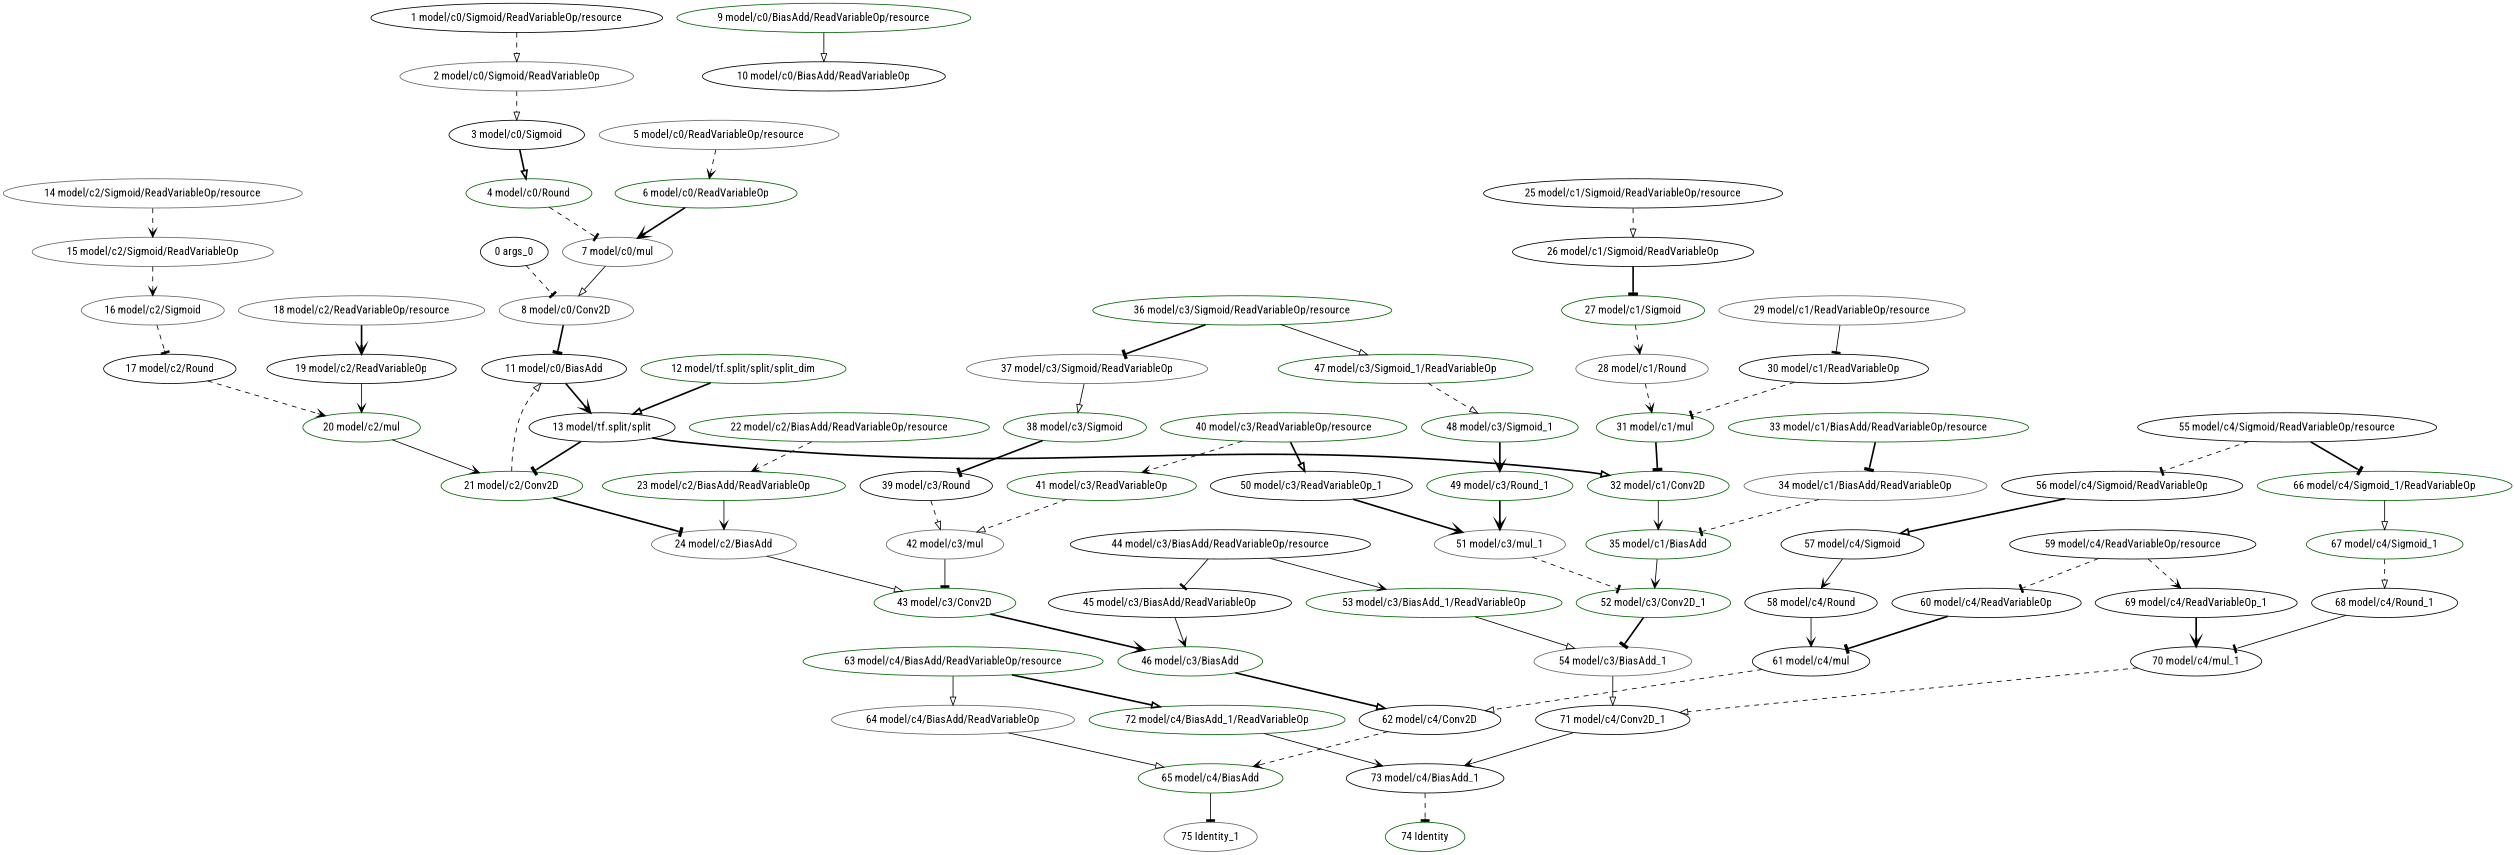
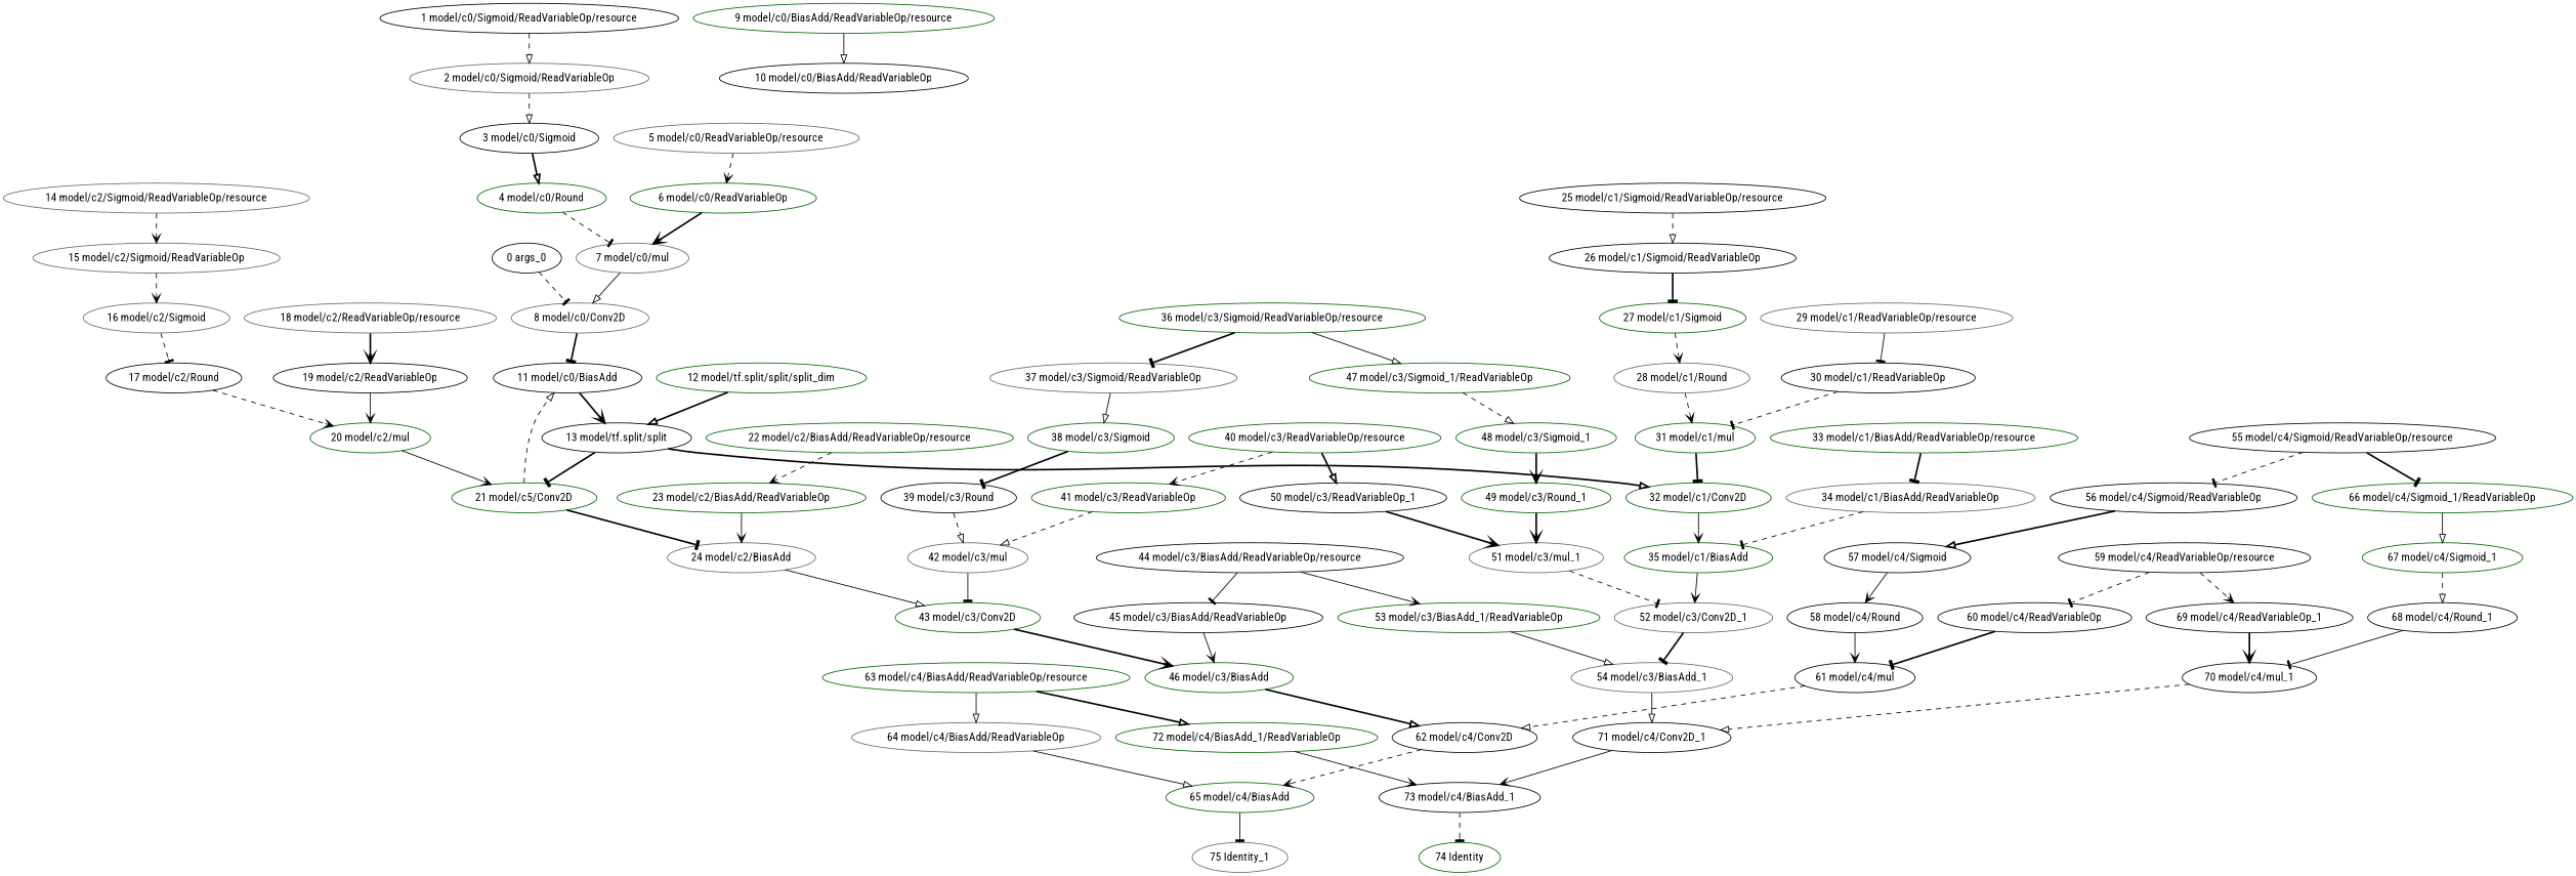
  strict digraph {
    fontname="Roboto Condensed"
    node [color=darkgreen fontname="Roboto Condensed" op=ReadVariableOp]
    edge [arrowhead=vee fontname="Roboto Condensed" style=dashed]
    "0 args_0" [color=black op=Placeholder]
    "8 model/c0/Conv2D" [color=gray40 op=Conv2D]
    "11 model/c0/BiasAdd" [color=black op=BiasAdd]
    "1 model/c0/Sigmoid/ReadVariableOp/resource" [color=black op=Placeholder]
    "2 model/c0/Sigmoid/ReadVariableOp" [color=gray40]
    "3 model/c0/Sigmoid" [color=black op=Sigmoid]
    "4 model/c0/Round" [op=Round]
    "7 model/c0/mul" [color=gray40 op=Mul]
    "5 model/c0/ReadVariableOp/resource" [color=gray40 op=Placeholder]
    "6 model/c0/ReadVariableOp"
    "13 model/tf.split/split" [color=black op=Split]
    "9 model/c0/BiasAdd/ReadVariableOp/resource" [op=Placeholder]
    "10 model/c0/BiasAdd/ReadVariableOp" [color=black]
-   "21 model/c2/Conv2D" [op=Conv2D]
+   "21 model/c2/Conv2D" [op=Conv2D label="21 model/c5/Conv2D"]
    "32 model/c1/Conv2D" [op=Conv2D]
    "12 model/tf.split/split/split_dim" [op=Const]
    "24 model/c2/BiasAdd" [color=gray40 op=BiasAdd]
    "35 model/c1/BiasAdd" [op=BiasAdd]
    "14 model/c2/Sigmoid/ReadVariableOp/resource" [color=gray40 op=Placeholder]
    "15 model/c2/Sigmoid/ReadVariableOp" [color=gray40]
    "16 model/c2/Sigmoid" [color=gray40 op=Sigmoid]
    "17 model/c2/Round" [color=black op=Round]
    "20 model/c2/mul" [op=Mul]
    "18 model/c2/ReadVariableOp/resource" [color=gray40 op=Placeholder]
    "19 model/c2/ReadVariableOp" [color=black]
    "43 model/c3/Conv2D" [op=Conv2D]
    "22 model/c2/BiasAdd/ReadVariableOp/resource" [op=Placeholder]
    "23 model/c2/BiasAdd/ReadVariableOp"
    "46 model/c3/BiasAdd" [op=BiasAdd]
    "25 model/c1/Sigmoid/ReadVariableOp/resource" [color=black op=Placeholder]
    "26 model/c1/Sigmoid/ReadVariableOp" [color=black]
    "27 model/c1/Sigmoid" [op=Sigmoid]
    "28 model/c1/Round" [color=gray40 op=Round]
    "31 model/c1/mul" [op=Mul]
    "29 model/c1/ReadVariableOp/resource" [color=gray40 op=Placeholder]
    "30 model/c1/ReadVariableOp" [color=black]
-   "52 model/c3/Conv2D_1" [op=Conv2D]
+   "52 model/c3/Conv2D_1" [color=gray40 op=Conv2D]
    "33 model/c1/BiasAdd/ReadVariableOp/resource" [op=Placeholder]
    "34 model/c1/BiasAdd/ReadVariableOp" [color=gray40]
    "54 model/c3/BiasAdd_1" [color=gray40 op=BiasAdd]
    "36 model/c3/Sigmoid/ReadVariableOp/resource" [op=Placeholder]
    "37 model/c3/Sigmoid/ReadVariableOp" [color=gray40]
    "47 model/c3/Sigmoid_1/ReadVariableOp"
    "38 model/c3/Sigmoid" [op=Sigmoid]
    "48 model/c3/Sigmoid_1" [op=Sigmoid]
    "39 model/c3/Round" [color=black op=Round]
    "42 model/c3/mul" [color=gray40 op=Mul]
    "40 model/c3/ReadVariableOp/resource" [op=Placeholder]
    "41 model/c3/ReadVariableOp"
    "50 model/c3/ReadVariableOp_1" [color=black]
    "51 model/c3/mul_1" [color=gray40 op=Mul]
    "62 model/c4/Conv2D" [color=black op=Conv2D]
    "44 model/c3/BiasAdd/ReadVariableOp/resource" [color=black op=Placeholder]
    "45 model/c3/BiasAdd/ReadVariableOp" [color=black]
    "53 model/c3/BiasAdd_1/ReadVariableOp"
    "65 model/c4/BiasAdd" [op=BiasAdd]
    "49 model/c3/Round_1" [op=Round]
    "71 model/c4/Conv2D_1" [color=black op=Conv2D]
    "73 model/c4/BiasAdd_1" [color=black op=BiasAdd]
    "55 model/c4/Sigmoid/ReadVariableOp/resource" [color=black op=Placeholder]
    "56 model/c4/Sigmoid/ReadVariableOp" [color=black]
    "66 model/c4/Sigmoid_1/ReadVariableOp"
    "57 model/c4/Sigmoid" [color=black op=Sigmoid]
    "67 model/c4/Sigmoid_1" [op=Sigmoid]
    "58 model/c4/Round" [color=black op=Round]
    "61 model/c4/mul" [color=black op=Mul]
    "59 model/c4/ReadVariableOp/resource" [color=black op=Placeholder]
    "60 model/c4/ReadVariableOp" [color=black]
    "69 model/c4/ReadVariableOp_1" [color=black]
    "70 model/c4/mul_1" [color=black op=Mul]
    "75 Identity_1" [color=gray40 op=Identity]
    "63 model/c4/BiasAdd/ReadVariableOp/resource" [op=Placeholder]
    "64 model/c4/BiasAdd/ReadVariableOp" [color=gray40]
    "72 model/c4/BiasAdd_1/ReadVariableOp"
    "68 model/c4/Round_1" [color=black op=Round]
    "74 Identity" [op=Identity]
    "0 args_0" -> "8 model/c0/Conv2D" [arrowhead=tee]
    "8 model/c0/Conv2D" -> "11 model/c0/BiasAdd" [arrowhead=tee style=bold]
    "11 model/c0/BiasAdd" -> "13 model/tf.split/split" [style=bold]
    "1 model/c0/Sigmoid/ReadVariableOp/resource" -> "2 model/c0/Sigmoid/ReadVariableOp" [arrowhead=onormal]
    "2 model/c0/Sigmoid/ReadVariableOp" -> "3 model/c0/Sigmoid" [arrowhead=onormal]
    "3 model/c0/Sigmoid" -> "4 model/c0/Round" [arrowhead=onormal style=bold]
    "4 model/c0/Round" -> "7 model/c0/mul" [arrowhead=tee]
    "7 model/c0/mul" -> "8 model/c0/Conv2D" [arrowhead=onormal style=solid]
    "5 model/c0/ReadVariableOp/resource" -> "6 model/c0/ReadVariableOp"
    "6 model/c0/ReadVariableOp" -> "7 model/c0/mul" [style=bold]
    "13 model/tf.split/split" -> "21 model/c2/Conv2D" [arrowhead=tee style=bold]
    "13 model/tf.split/split" -> "32 model/c1/Conv2D" [arrowhead=onormal style=bold]
    "9 model/c0/BiasAdd/ReadVariableOp/resource" -> "10 model/c0/BiasAdd/ReadVariableOp" [arrowhead=onormal style=solid]
    "21 model/c2/Conv2D" -> "11 model/c0/BiasAdd" [arrowhead=onormal]
    "21 model/c2/Conv2D" -> "24 model/c2/BiasAdd" [arrowhead=tee style=bold]
    "32 model/c1/Conv2D" -> "35 model/c1/BiasAdd" [style=solid]
    "12 model/tf.split/split/split_dim" -> "13 model/tf.split/split" [arrowhead=onormal style=bold]
    "24 model/c2/BiasAdd" -> "43 model/c3/Conv2D" [arrowhead=onormal style=solid]
    "35 model/c1/BiasAdd" -> "52 model/c3/Conv2D_1" [style=solid]
    "14 model/c2/Sigmoid/ReadVariableOp/resource" -> "15 model/c2/Sigmoid/ReadVariableOp"
    "15 model/c2/Sigmoid/ReadVariableOp" -> "16 model/c2/Sigmoid"
    "16 model/c2/Sigmoid" -> "17 model/c2/Round" [arrowhead=tee]
    "17 model/c2/Round" -> "20 model/c2/mul"
    "20 model/c2/mul" -> "21 model/c2/Conv2D" [style=solid]
    "18 model/c2/ReadVariableOp/resource" -> "19 model/c2/ReadVariableOp" [style=bold]
    "19 model/c2/ReadVariableOp" -> "20 model/c2/mul" [style=solid]
    "43 model/c3/Conv2D" -> "46 model/c3/BiasAdd" [style=bold]
    "22 model/c2/BiasAdd/ReadVariableOp/resource" -> "23 model/c2/BiasAdd/ReadVariableOp"
    "23 model/c2/BiasAdd/ReadVariableOp" -> "24 model/c2/BiasAdd" [style=solid]
    "46 model/c3/BiasAdd" -> "62 model/c4/Conv2D" [arrowhead=onormal style=bold]
    "25 model/c1/Sigmoid/ReadVariableOp/resource" -> "26 model/c1/Sigmoid/ReadVariableOp" [arrowhead=onormal]
    "26 model/c1/Sigmoid/ReadVariableOp" -> "27 model/c1/Sigmoid" [arrowhead=tee style=bold]
    "27 model/c1/Sigmoid" -> "28 model/c1/Round"
    "28 model/c1/Round" -> "31 model/c1/mul"
    "31 model/c1/mul" -> "32 model/c1/Conv2D" [arrowhead=tee style=bold]
    "29 model/c1/ReadVariableOp/resource" -> "30 model/c1/ReadVariableOp" [arrowhead=tee style=solid]
    "30 model/c1/ReadVariableOp" -> "31 model/c1/mul" [arrowhead=tee]
    "52 model/c3/Conv2D_1" -> "54 model/c3/BiasAdd_1" [arrowhead=tee style=bold]
    "33 model/c1/BiasAdd/ReadVariableOp/resource" -> "34 model/c1/BiasAdd/ReadVariableOp" [arrowhead=tee style=bold]
    "34 model/c1/BiasAdd/ReadVariableOp" -> "35 model/c1/BiasAdd" [arrowhead=tee]
    "54 model/c3/BiasAdd_1" -> "71 model/c4/Conv2D_1" [arrowhead=onormal style=solid]
    "36 model/c3/Sigmoid/ReadVariableOp/resource" -> "37 model/c3/Sigmoid/ReadVariableOp" [arrowhead=tee style=bold]
    "36 model/c3/Sigmoid/ReadVariableOp/resource" -> "47 model/c3/Sigmoid_1/ReadVariableOp" [arrowhead=onormal style=solid]
    "37 model/c3/Sigmoid/ReadVariableOp" -> "38 model/c3/Sigmoid" [arrowhead=onormal style=solid]
    "47 model/c3/Sigmoid_1/ReadVariableOp" -> "48 model/c3/Sigmoid_1" [arrowhead=onormal]
    "38 model/c3/Sigmoid" -> "39 model/c3/Round" [arrowhead=tee style=bold]
    "48 model/c3/Sigmoid_1" -> "49 model/c3/Round_1" [style=bold]
    "39 model/c3/Round" -> "42 model/c3/mul" [arrowhead=onormal]
    "42 model/c3/mul" -> "43 model/c3/Conv2D" [arrowhead=tee style=solid]
    "40 model/c3/ReadVariableOp/resource" -> "41 model/c3/ReadVariableOp"
    "40 model/c3/ReadVariableOp/resource" -> "50 model/c3/ReadVariableOp_1" [arrowhead=onormal style=bold]
    "41 model/c3/ReadVariableOp" -> "42 model/c3/mul" [arrowhead=onormal]
    "50 model/c3/ReadVariableOp_1" -> "51 model/c3/mul_1" [style=bold]
    "51 model/c3/mul_1" -> "52 model/c3/Conv2D_1" [arrowhead=tee]
    "62 model/c4/Conv2D" -> "65 model/c4/BiasAdd"
    "44 model/c3/BiasAdd/ReadVariableOp/resource" -> "45 model/c3/BiasAdd/ReadVariableOp" [arrowhead=tee style=solid]
    "44 model/c3/BiasAdd/ReadVariableOp/resource" -> "53 model/c3/BiasAdd_1/ReadVariableOp" [style=solid]
    "45 model/c3/BiasAdd/ReadVariableOp" -> "46 model/c3/BiasAdd" [style=solid]
    "53 model/c3/BiasAdd_1/ReadVariableOp" -> "54 model/c3/BiasAdd_1" [arrowhead=onormal style=solid]
    "65 model/c4/BiasAdd" -> "75 Identity_1" [arrowhead=tee style=solid]
    "49 model/c3/Round_1" -> "51 model/c3/mul_1" [style=bold]
    "71 model/c4/Conv2D_1" -> "73 model/c4/BiasAdd_1" [style=solid]
    "73 model/c4/BiasAdd_1" -> "74 Identity" [arrowhead=tee]
    "55 model/c4/Sigmoid/ReadVariableOp/resource" -> "56 model/c4/Sigmoid/ReadVariableOp" [arrowhead=tee]
    "55 model/c4/Sigmoid/ReadVariableOp/resource" -> "66 model/c4/Sigmoid_1/ReadVariableOp" [arrowhead=tee style=bold]
    "56 model/c4/Sigmoid/ReadVariableOp" -> "57 model/c4/Sigmoid" [arrowhead=onormal style=bold]
    "66 model/c4/Sigmoid_1/ReadVariableOp" -> "67 model/c4/Sigmoid_1" [arrowhead=onormal style=solid]
    "57 model/c4/Sigmoid" -> "58 model/c4/Round" [style=solid]
    "67 model/c4/Sigmoid_1" -> "68 model/c4/Round_1" [arrowhead=onormal]
    "58 model/c4/Round" -> "61 model/c4/mul" [style=solid]
    "61 model/c4/mul" -> "62 model/c4/Conv2D" [arrowhead=onormal]
    "59 model/c4/ReadVariableOp/resource" -> "60 model/c4/ReadVariableOp" [arrowhead=tee]
    "59 model/c4/ReadVariableOp/resource" -> "69 model/c4/ReadVariableOp_1"
    "60 model/c4/ReadVariableOp" -> "61 model/c4/mul" [arrowhead=tee style=bold]
    "69 model/c4/ReadVariableOp_1" -> "70 model/c4/mul_1" [style=bold]
    "70 model/c4/mul_1" -> "71 model/c4/Conv2D_1" [arrowhead=onormal]
    "63 model/c4/BiasAdd/ReadVariableOp/resource" -> "64 model/c4/BiasAdd/ReadVariableOp" [arrowhead=onormal style=solid]
    "63 model/c4/BiasAdd/ReadVariableOp/resource" -> "72 model/c4/BiasAdd_1/ReadVariableOp" [arrowhead=onormal style=bold]
    "64 model/c4/BiasAdd/ReadVariableOp" -> "65 model/c4/BiasAdd" [arrowhead=onormal style=solid]
    "72 model/c4/BiasAdd_1/ReadVariableOp" -> "73 model/c4/BiasAdd_1" [style=solid]
    "68 model/c4/Round_1" -> "70 model/c4/mul_1" [arrowhead=tee style=solid]
  }
